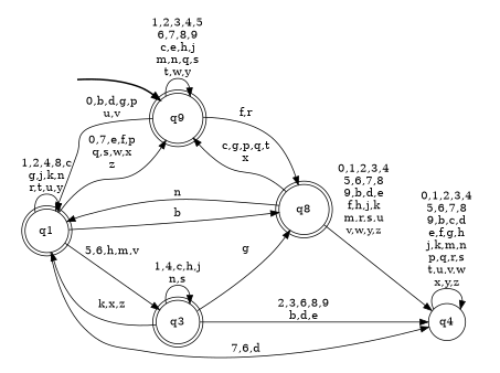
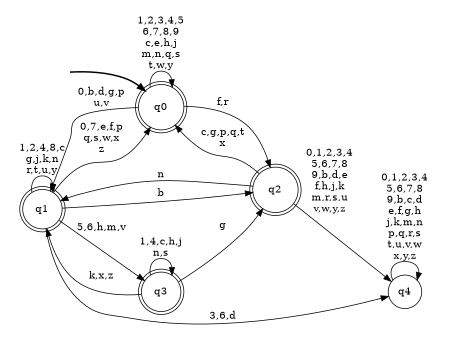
  digraph {
    rankdir=LR
    node [shape=doublecircle style="rounded,filled" color=black fillcolor=white]
    __start0 [height=0 shape=none style=invis width=0 color="" fillcolor=""]
-   n2 [label=q9]
+   n2 [label=q0]
    n3 [label=q1]
-   n4 [label=q8]
+   n4 [label=q2]
    n5 [label=q3]
    n6 [label=q4 shape=circle style=filled]
    subgraph cluster_1 {
      nodesep=0.15
      ranksep=0.15
      style=invis
      __start0
      n2
    }
    __start0 -> n2 [penwidth=2]
    n2 -> n2 [label="1,2,3,4,5\n6,7,8,9\nc,e,h,j\nm,n,q,s\nt,w,y"]
    n2 -> n3 [label="0,b,d,g,p\nu,v"]
    n2 -> n4 [label="f,r"]
    n3 -> n2 [label="0,7,e,f,p\nq,s,w,x\nz"]
    n3 -> n3 [label="1,2,4,8,c\ng,j,k,n\nr,t,u,y"]
    n3 -> n4 [label=b]
    n3 -> n5 [label="5,6,h,m,v"]
-   n3 -> n6 [label="7,6,d"]
+   n3 -> n6 [label="3,6,d"]
    n4 -> n2 [label="c,g,p,q,t\nx"]
    n4 -> n3 [label=n]
    n4 -> n6 [label="0,1,2,3,4\n5,6,7,8\n9,b,d,e\nf,h,j,k\nm,r,s,u\nv,w,y,z"]
    n5 -> n3 [label="k,x,z"]
    n5 -> n4 [label=g]
    n5 -> n5 [label="1,4,c,h,j\nn,s"]
-   n5 -> n6 [label="2,3,6,8,9\nb,d,e"]
    n6 -> n6 [label="0,1,2,3,4\n5,6,7,8\n9,b,c,d\ne,f,g,h\nj,k,m,n\np,q,r,s\nt,u,v,w\nx,y,z"]
  }
